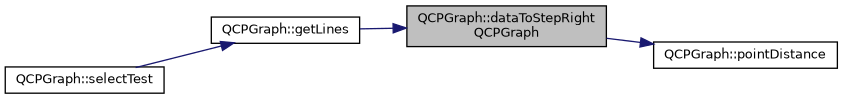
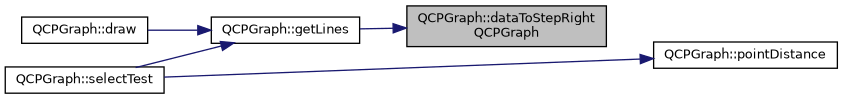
  digraph {
    rankdir=RL
    node [color=black fillcolor=white fontname=Helvetica fontsize=10 shape=record style=filled]
    edge [color=midnightblue dir=back fontname=Helvetica fontsize=10 labelfontname=Helvetica labelfontsize=10 style=solid]
    n1 [fillcolor=grey75 fontcolor=black height=0.2 label="QCPGraph::dataToStepRight\lQCPGraph" width=0.4]
    n2 [height=0.2 label="QCPGraph::getLines" width=0.4]
+   n3 [height=0.2 label="QCPGraph::draw" width=0.4]
    n4 [height=0.2 label="QCPGraph::selectTest" width=0.4]
    n5 [height=0.2 label="QCPGraph::pointDistance" width=0.4]
    n1 -> n2
+   n2 -> n3
    n2 -> n4
-   n5 -> n1
+   n5 -> n4
  }
